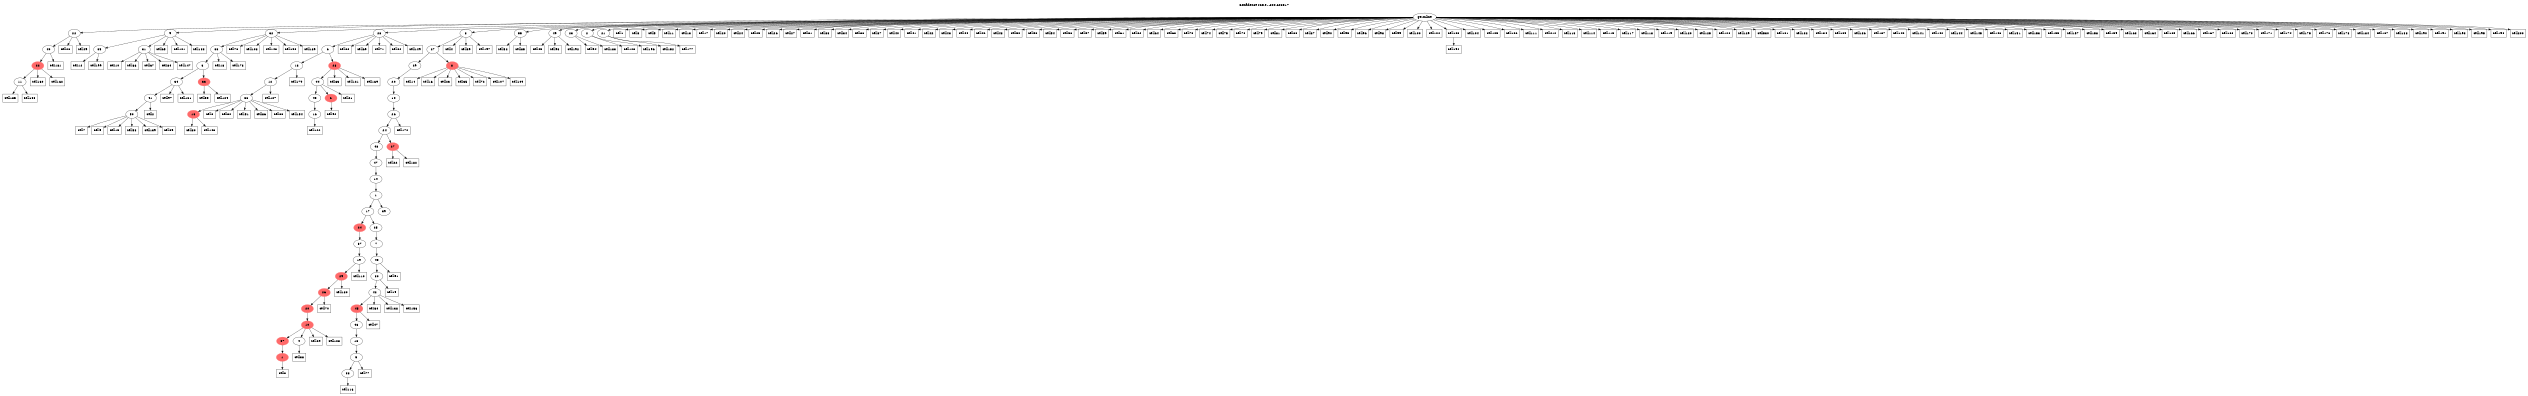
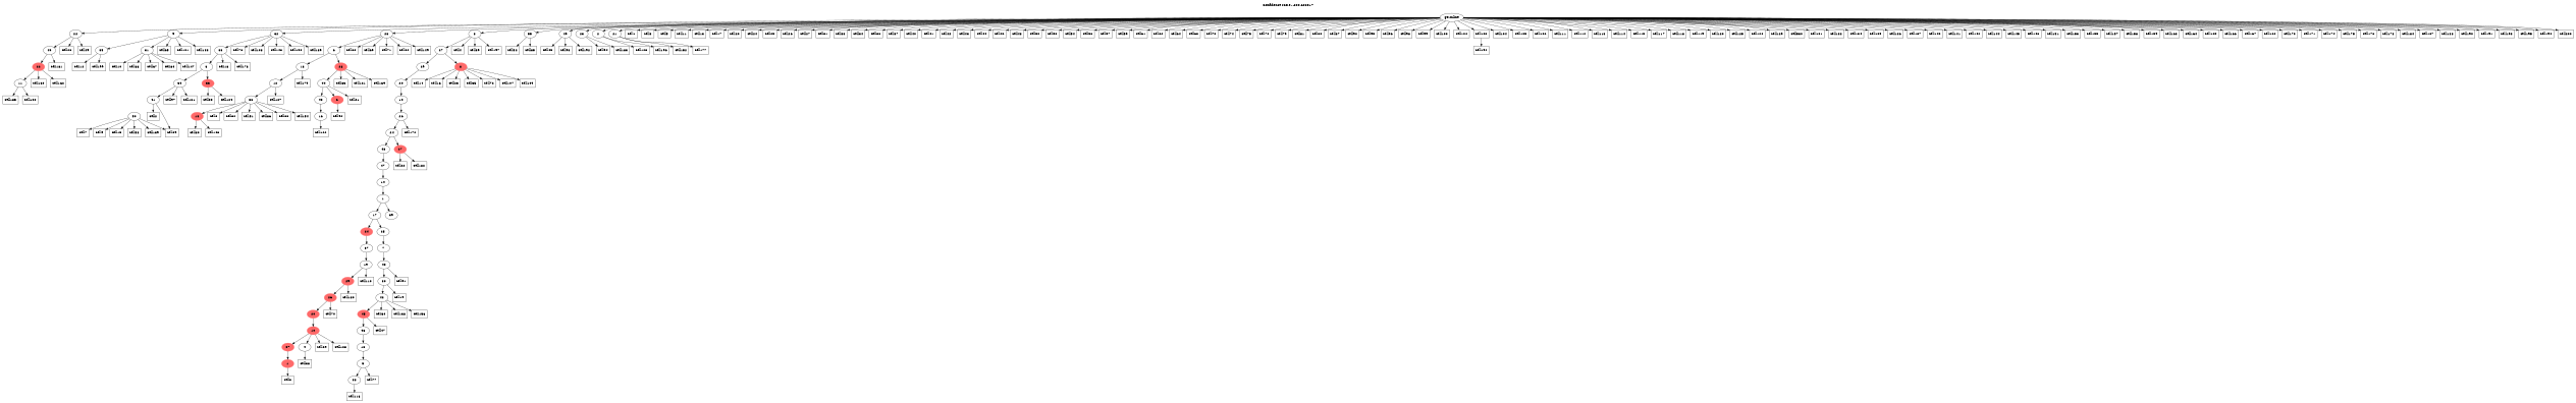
  digraph {
    label="Confidence score: -800.608517"
    labelloc=t
    node [shape=box]
    n1 [color=indianred1 label=22 style=filled shape=""]
    n2 [label=11 shape=""]
    cell160
    cell162
    cell185
    cell186
    n7 [label=40 shape=""]
    cell181
    n9 [label=22 shape=""]
    cell28
    cell49
    n12 [label=9 shape=""]
    n13 [label=35 shape=""]
    n14 [label=31 shape=""]
    cell65
    cell101
    cell133
    cell12
    cell199
    cell10
    cell66
    cell67
    cell84
    cell147
    n25 [label=41 shape=""]
    n26 [label=50 shape=""]
    cell2
    cell7
    cell9
    cell15
    cell58
    cell89
    cell139
    n34 [label=34 shape=""]
    cell97
    cell161
    n37 [label=3 shape=""]
    n38 [color=indianred1 label=33 style=filled shape=""]
    cell55
    cell124
    n41 [label=33 shape=""]
    cell18
    cell173
    n44 [label=32 shape=""]
    cell78
    cell108
    cell148
    cell150
    cell189
    n50 [label=36 shape=""]
    n51 [color=indianred1 label=13 style=filled shape=""]
    cell6
    cell32
    cell51
    cell86
    cell88
    cell154
    cell80
    cell143
    n60 [label=12 shape=""]
    cell127
    n62 [label=13 shape=""]
    cell179
    n64 [label=43 shape=""]
    n65 [label=16 shape=""]
    cell122
    n67 [label=44 shape=""]
    n68 [color=indianred1 label=6 style=filled shape=""]
    cell21
    cell92
    n71 [color=indianred1 label=28 style=filled shape=""]
    cell63
    cell121
    cell169
    n75 [label=6 shape=""]
    n76 [label=28 shape=""]
    cell60
    cell69
    cell71
    cell82
    cell149
    n82 [color=indianred1 label=37 style=filled shape=""]
    n83 [color=indianred1 label=1 style=filled shape=""]
    cell8
    n85 [color=indianred1 label=10 style=filled shape=""]
    n86 [label=4 shape=""]
    cell29
    cell128
    cell38
    n90 [color=indianred1 label=20 style=filled shape=""]
    n91 [color=indianred1 label=26 style=filled shape=""]
    cell70
    n93 [color=indianred1 label=29 style=filled shape=""]
    cell180
    n95 [label=19 shape=""]
    cell110
    n97 [label=37 shape=""]
    n98 [color=indianred1 label=24 style=filled shape=""]
    n99 [label=5 shape=""]
    n100 [label=38 shape=""]
    cell77
    cell116
    n103 [label=18 shape=""]
    n104 [label=46 shape=""]
    n105 [color=indianred1 label=45 style=filled shape=""]
    cell47
    n107 [label=42 shape=""]
    cell30
    cell138
    cell156
    n111 [label=30 shape=""]
    cell19
    n113 [label=45 shape=""]
    cell91
    n115 [label=7 shape=""]
    n116 [label=25 shape=""]
    n117 [label=17 shape=""]
    n118 [label=1 shape=""]
    n119 [label=39 shape=""]
    n120 [label=14 shape=""]
    n121 [label=47 shape=""]
    n122 [label=48 shape=""]
    n123 [label=24 shape=""]
    n124 [color=indianred1 label=27 style=filled shape=""]
    cell22
    cell182
    n127 [label=26 shape=""]
    cell172
    n129 [label=10 shape=""]
    n130 [label=20 shape=""]
    n131 [label=29 shape=""]
    n132 [label=27 shape=""]
    n133 [color=indianred1 label=8 style=filled shape=""]
    cell14
    cell16
    cell23
    cell35
    cell72
    cell107
    cell109
    n141 [label=8 shape=""]
    cell4
    cell39
    cell197
    n145 [label=germline shape=""]
    n146 [label=55 shape=""]
    n147 [label=49 shape=""]
    n148 [label=23 shape=""]
    n149 [label=2 shape=""]
    n150 [label=21 shape=""]
    cell1
    cell3
    cell5
    cell11
    cell13
    cell17
    cell20
    cell24
    cell25
    cell26
    cell27
    cell31
    cell33
    cell34
    cell36
    cell37
    cell40
    cell41
    cell42
    cell43
    cell44
    cell46
    cell48
    cell50
    cell53
    cell54
    cell56
    cell57
    cell59
    cell61
    cell62
    cell64
    cell68
    cell73
    cell74
    cell75
    cell76
    cell79
    cell81
    cell83
    cell87
    cell90
    cell95
    cell96
    cell98
    cell99
    cell100
    cell102
    cell103
    cell104
    cell105
    cell106
    cell111
-   cell112 [label=cell212]
+   cell112
    cell113
    cell114
    cell115
    cell117
    cell118
    cell119
    cell120
    cell125
    cell126
    cell129
    n215 [label=cell530]
    cell131
    cell132
    cell134
    cell135
    cell136
    cell137
    cell140
    cell141
    cell142
    cell144
    cell145
    cell146
    cell151
    cell153
    cell155
    cell157
    cell158
    cell159
    cell163
    cell164
    cell165
    cell166
    cell167
    cell168
    cell170
    cell171
    cell174
    cell175
    cell176
    cell178
    cell184
    cell187
    cell188
    cell190
    cell191
    cell193
    cell195
    cell198
    cell200
    cell52
    cell85
    cell45
    cell93
    cell192
    cell94
    cell183
    cell123
    cell196
    cell152
    cell177
    cell194
    n1 -> n2
    n1 -> cell160
    n1 -> cell162
    n2 -> cell185
    n2 -> cell186
    n7 -> n1
    n7 -> cell181
    n9 -> n7
    n9 -> cell28
    n9 -> cell49
    n12 -> n13
    n12 -> n14
    n12 -> cell65
    n12 -> cell101
    n12 -> cell133
    n13 -> cell12
    n13 -> cell199
    n14 -> cell10
    n14 -> cell66
    n14 -> cell67
    n14 -> cell84
    n14 -> cell147
-   n25 -> n26
+   n25 -> cell89
    n25 -> cell2
    n26 -> cell7
    n26 -> cell9
    n26 -> cell15
    n26 -> cell58
    n26 -> cell89
    n26 -> cell139
    n34 -> n25
    n34 -> cell97
    n34 -> cell161
    n37 -> n34
    n37 -> n38
    n38 -> cell55
    n38 -> cell124
    n41 -> n37
    n41 -> cell18
    n41 -> cell173
    n44 -> n41
    n44 -> cell78
    n44 -> cell108
    n44 -> cell148
    n44 -> cell150
    n44 -> cell189
    n50 -> n51
    n50 -> cell6
    n50 -> cell32
    n50 -> cell51
    n50 -> cell86
    n50 -> cell88
    n50 -> cell154
    n51 -> cell80
    n51 -> cell143
    n60 -> n50
    n60 -> cell127
    n62 -> n60
    n62 -> cell179
    n64 -> n65
    n65 -> cell122
    n67 -> n64
    n67 -> n68
    n67 -> cell21
    n68 -> cell92
    n71 -> n67
    n71 -> cell63
    n71 -> cell121
    n71 -> cell169
    n75 -> n62
    n75 -> n71
    n76 -> n75
    n76 -> cell60
    n76 -> cell69
    n76 -> cell71
    n76 -> cell82
    n76 -> cell149
    n82 -> n83
    n83 -> cell8
    n85 -> n82
    n85 -> n86
    n85 -> cell29
    n85 -> cell128
    n86 -> cell38
    n90 -> n85
    n91 -> n90
    n91 -> cell70
    n93 -> n91
    n93 -> cell180
    n95 -> n93
    n95 -> cell110
    n97 -> n95
    n98 -> n97
    n99 -> n100
    n99 -> cell77
    n100 -> cell116
    n103 -> n99
    n104 -> n103
    n105 -> n104
    n105 -> cell47
    n107 -> n105
    n107 -> cell30
    n107 -> cell138
    n107 -> cell156
    n111 -> n107
    n111 -> cell19
    n113 -> n111
    n113 -> cell91
    n115 -> n113
    n116 -> n115
    n117 -> n98
    n117 -> n116
    n118 -> n117
    n118 -> n119
    n120 -> n118
    n121 -> n120
    n122 -> n121
    n123 -> n122
    n123 -> n124
    n124 -> cell22
    n124 -> cell182
    n127 -> n123
    n127 -> cell172
    n129 -> n127
    n130 -> n129
    n131 -> n130
    n132 -> n131
    n132 -> n133
    n133 -> cell14
    n133 -> cell16
    n133 -> cell23
    n133 -> cell35
    n133 -> cell72
    n133 -> cell107
    n133 -> cell109
    n141 -> n132
    n141 -> cell4
    n141 -> cell39
    n141 -> cell197
    n145 -> n9
    n145 -> n12
    n145 -> n44
    n145 -> n76
    n145 -> n141
    n145 -> n146
    n145 -> n147
    n145 -> n148
    n145 -> n149
    n145 -> n150
    n145 -> cell1
    n145 -> cell3
    n145 -> cell5
    n145 -> cell11
    n145 -> cell13
    n145 -> cell17
    n145 -> cell20
    n145 -> cell24
    n145 -> cell25
    n145 -> cell26
    n145 -> cell27
    n145 -> cell31
    n145 -> cell33
    n145 -> cell34
    n145 -> cell36
    n145 -> cell37
    n145 -> cell40
    n145 -> cell41
    n145 -> cell42
    n145 -> cell43
    n145 -> cell44
    n145 -> cell46
    n145 -> cell48
    n145 -> cell50
    n145 -> cell53
    n145 -> cell54
    n145 -> cell56
    n145 -> cell57
    n145 -> cell59
    n145 -> cell61
    n145 -> cell62
    n145 -> cell64
    n145 -> cell68
    n145 -> cell73
    n145 -> cell74
    n145 -> cell75
    n145 -> cell76
    n145 -> cell79
    n145 -> cell81
    n145 -> cell83
    n145 -> cell87
    n145 -> cell90
    n145 -> cell95
    n145 -> cell96
    n145 -> cell98
    n145 -> cell99
    n145 -> cell100
    n145 -> cell102
    n145 -> cell103
    n145 -> cell104
    n145 -> cell105
    n145 -> cell106
    n145 -> cell111
    n145 -> cell112
    n145 -> cell113
    n145 -> cell114
    n145 -> cell115
    n145 -> cell117
    n145 -> cell118
    n145 -> cell119
    n145 -> cell120
    n145 -> cell125
    n145 -> cell126
    n145 -> cell129
    n145 -> n215
    n145 -> cell131
    n145 -> cell132
    n145 -> cell134
    n145 -> cell135
    n145 -> cell136
    n145 -> cell137
    n145 -> cell140
    n145 -> cell141
    n145 -> cell142
    n145 -> cell144
    n145 -> cell145
    n145 -> cell146
    n145 -> cell151
    n145 -> cell153
    n145 -> cell155
    n145 -> cell157
    n145 -> cell158
    n145 -> cell159
    n145 -> cell163
    n145 -> cell164
    n145 -> cell165
    n145 -> cell166
    n145 -> cell167
    n145 -> cell168
    n145 -> cell170
    n145 -> cell171
    n145 -> cell174
    n145 -> cell175
    n145 -> cell176
    n145 -> cell178
    n145 -> cell184
    n145 -> cell187
    n145 -> cell188
    n145 -> cell190
    n145 -> cell191
    n145 -> cell193
    n145 -> cell195
    n145 -> cell198
    n145 -> cell200
    n146 -> cell52
    n146 -> cell85
    n147 -> cell45
    n147 -> cell93
    n147 -> cell192
    n148 -> cell94
    n148 -> cell183
    n149 -> cell123
    n149 -> cell196
    n150 -> cell152
    n150 -> cell177
    cell103 -> cell194
  }
